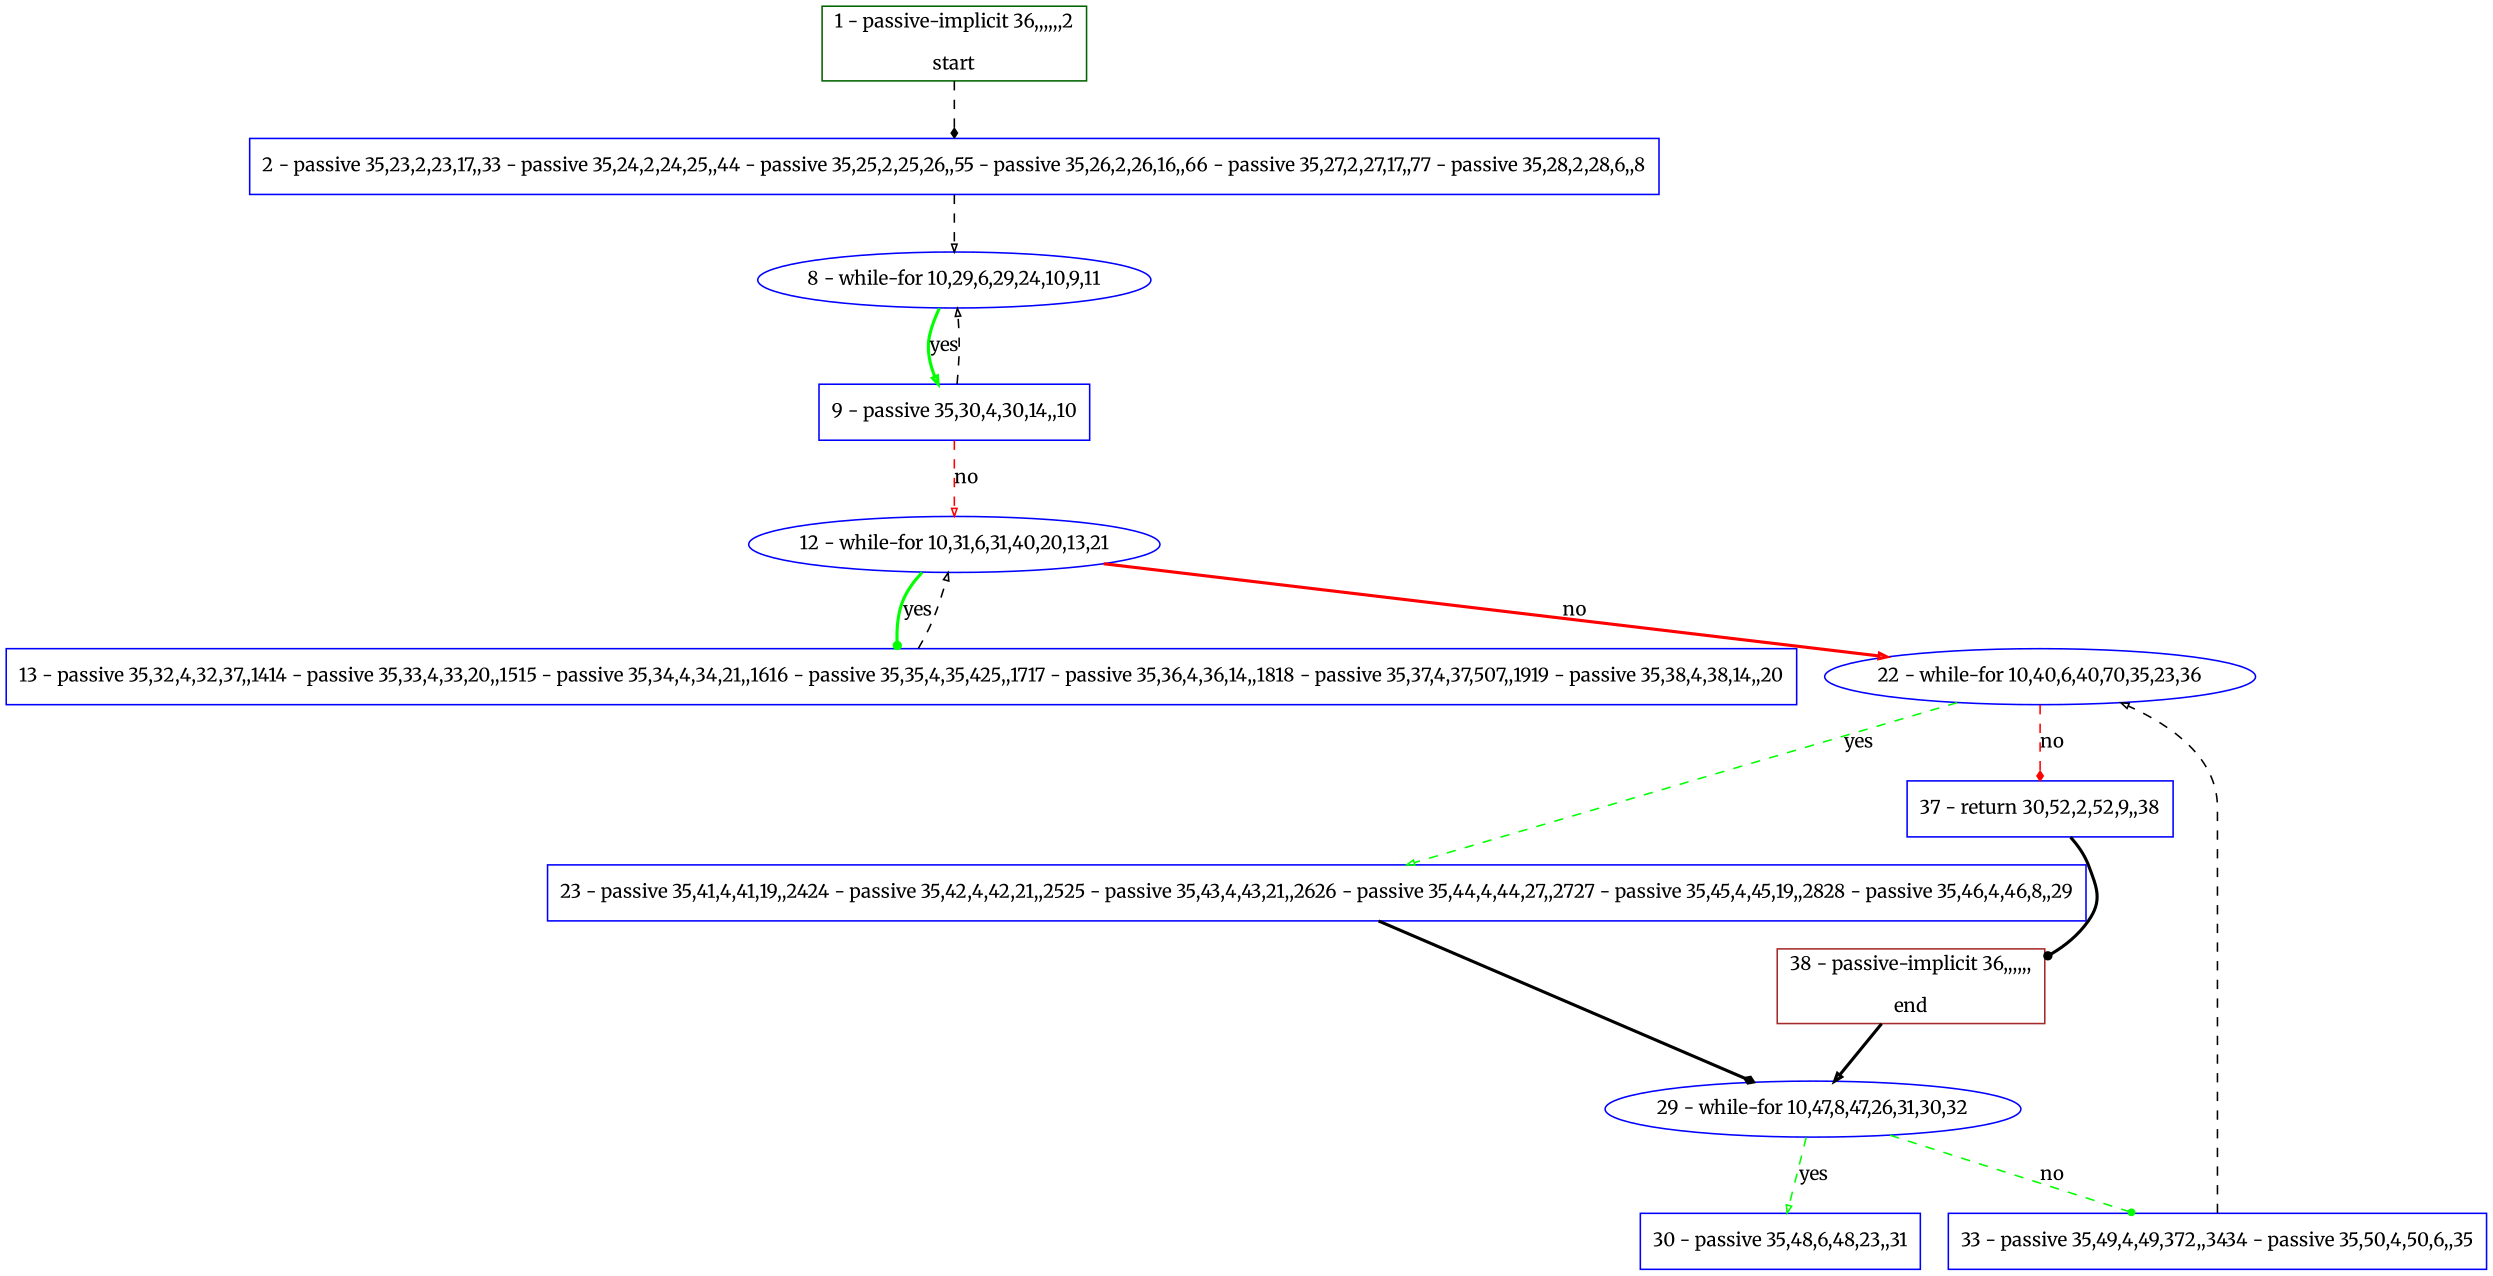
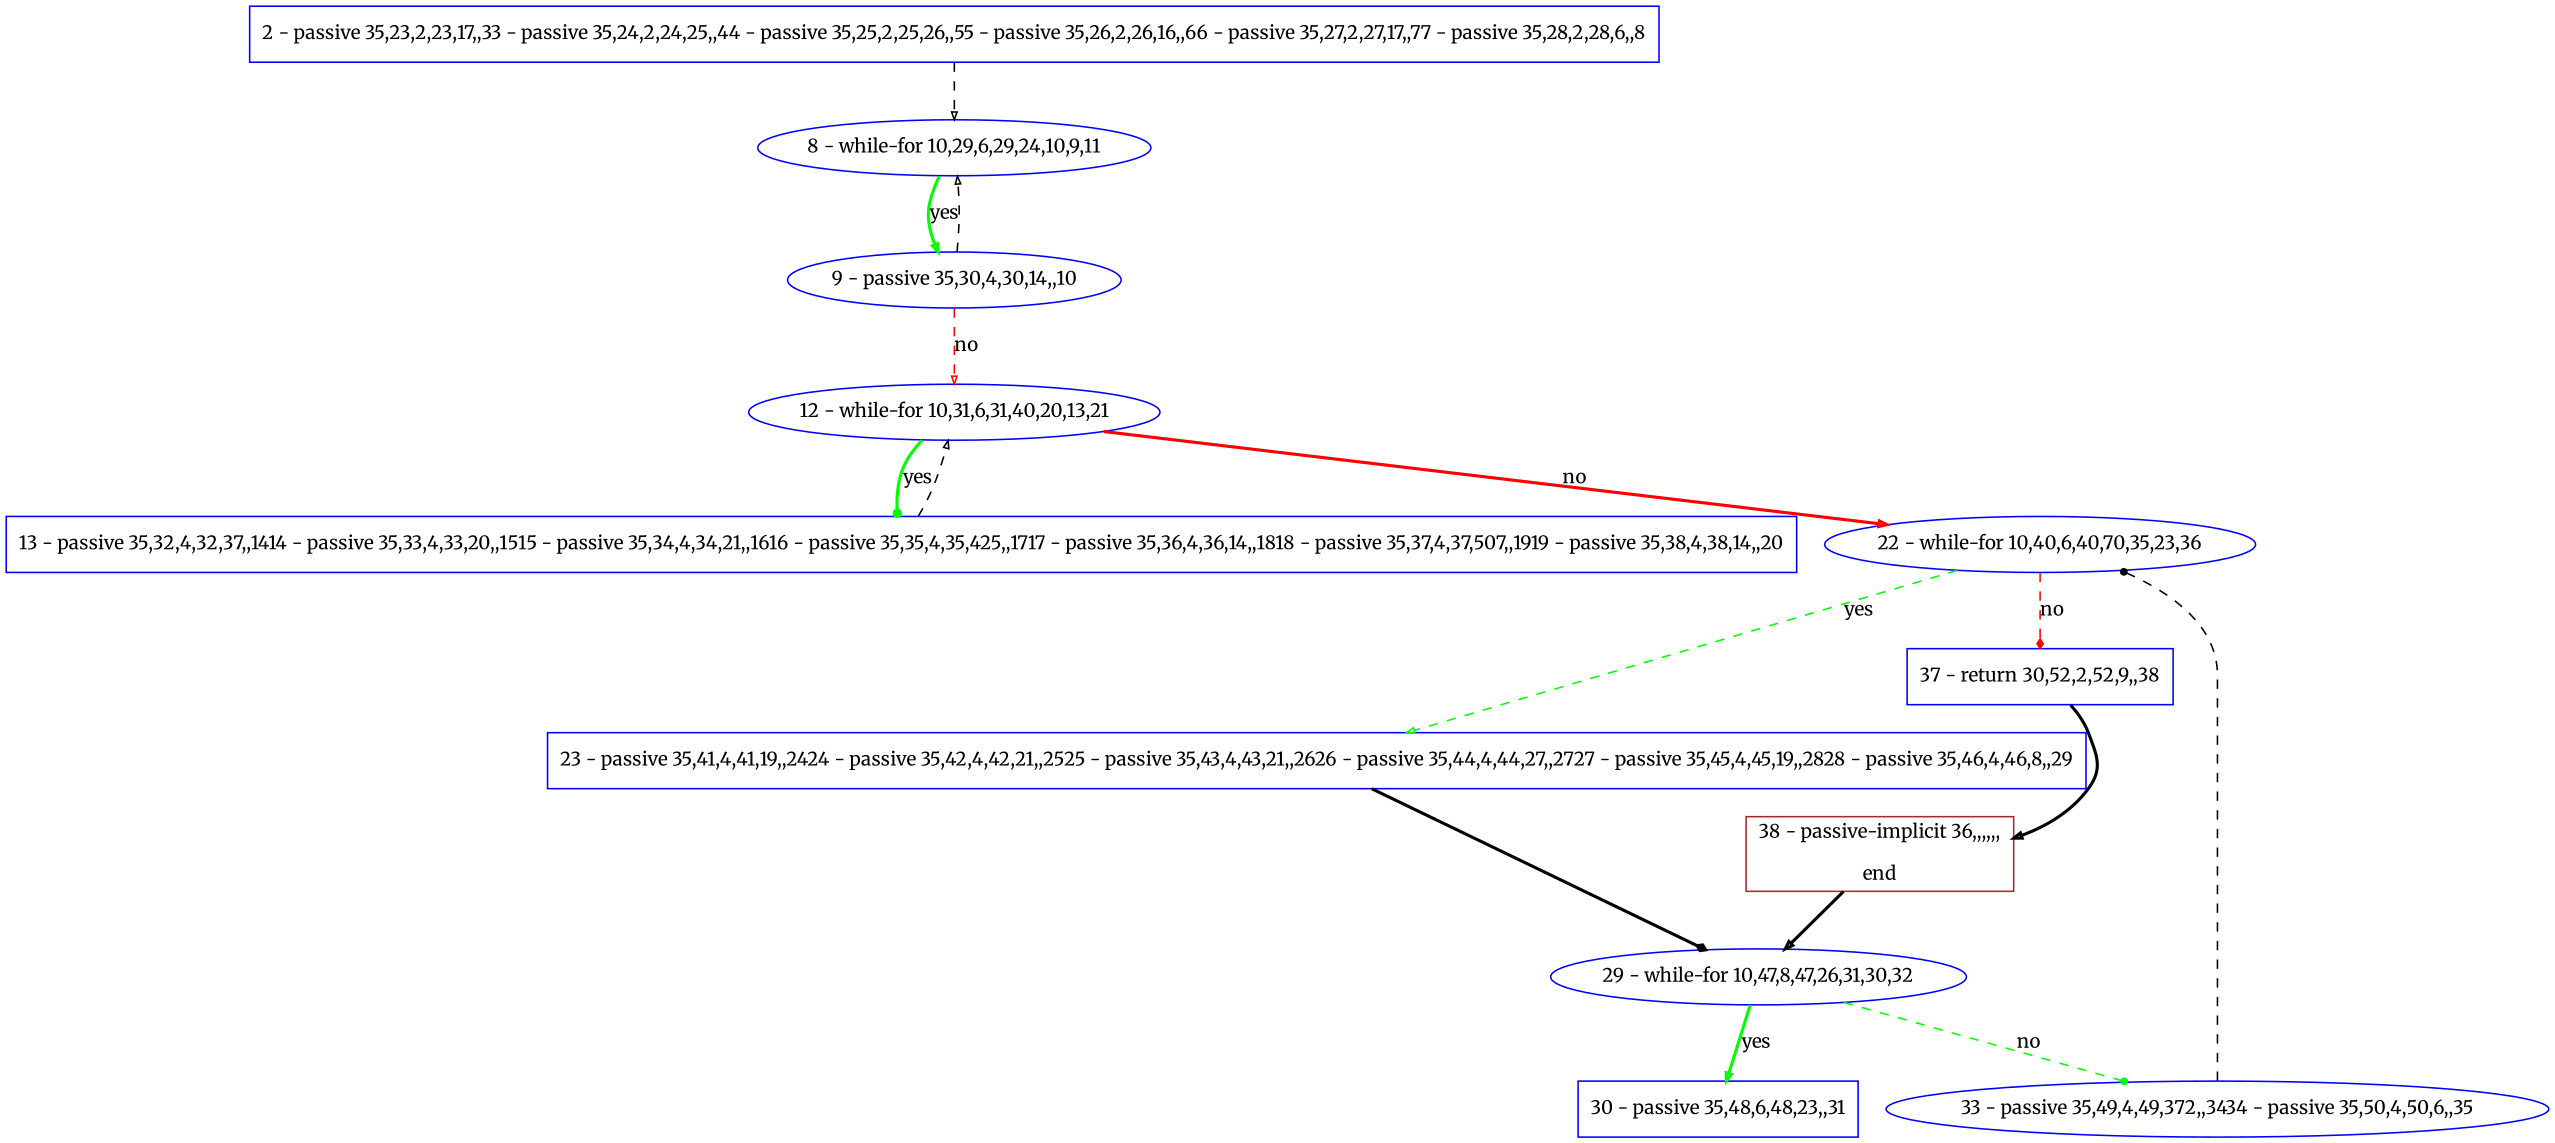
  digraph {
    bgcolor=white
    compound=true
    fillcolor="#FFFFCC"
    fontname=Merriweather
    fontsize=12
    pack=true
    packmode=clust
    style="rounded,filled"
    node [color="#0000ff" compound=true fillcolor="#ffffff" fixedsize=false fontname=Merriweather fontsize=12 node_initialized=no shape=box style=filled]
    edge [arrowhead=onormal arrowsize=0.5 arrowtail=none color="#000000" compound=true dir=forward fontcolor=black fontname=Merriweather fontsize=12 style=dashed]
    n1 [label="2 - passive 35,23,2,23,17,,33 - passive 35,24,2,24,25,,44 - passive 35,25,2,25,26,,55 - passive 35,26,2,26,16,,66 - passive 35,27,2,27,17,,77 - passive 35,28,2,28,6,,8"]
    n2 [label="8 - while-for 10,29,6,29,24,10,9,11" shape=oval]
-   n3 [label="9 - passive 35,30,4,30,14,,10"]
-   n4 [color="#006400" label="1 - passive-implicit 36,,,,,,2\n\nstart"]
+   n3 [label="9 - passive 35,30,4,30,14,,10" shape=ellipse]
    n5 [label="12 - while-for 10,31,6,31,40,20,13,21" shape=oval]
    n6 [label="13 - passive 35,32,4,32,37,,1414 - passive 35,33,4,33,20,,1515 - passive 35,34,4,34,21,,1616 - passive 35,35,4,35,425,,1717 - passive 35,36,4,36,14,,1818 - passive 35,37,4,37,507,,1919 - passive 35,38,4,38,14,,20"]
    n7 [label="22 - while-for 10,40,6,40,70,35,23,36" shape=oval]
    n8 [label="23 - passive 35,41,4,41,19,,2424 - passive 35,42,4,42,21,,2525 - passive 35,43,4,43,21,,2626 - passive 35,44,4,44,27,,2727 - passive 35,45,4,45,19,,2828 - passive 35,46,4,46,8,,29"]
    n9 [label="37 - return 30,52,2,52,9,,38"]
    n10 [label="29 - while-for 10,47,8,47,26,31,30,32" shape=oval]
    n11 [color="#a52a2a" label="38 - passive-implicit 36,,,,,,\n\nend"]
    n12 [label="30 - passive 35,48,6,48,23,,31"]
-   n13 [label="33 - passive 35,49,4,49,372,,3434 - passive 35,50,4,50,6,,35"]
+   n13 [label="33 - passive 35,49,4,49,372,,3434 - passive 35,50,4,50,6,,35" shape=ellipse]
    n1 -> n2
    n2 -> n3 [color="#00ff00" label=yes style=bold]
    n3 -> n2
    n3 -> n5 [color="#ff0000" label=no]
-   n4 -> n1 [arrowhead=diamond]
    n5 -> n6 [arrowhead=dot color="#00ff00" label=yes style=bold]
    n5 -> n7 [color="#ff0000" label=no style=bold]
    n6 -> n5
    n7 -> n8 [color="#00ff00" label=yes]
    n7 -> n9 [arrowhead=diamond color="#ff0000" label=no]
    n8 -> n10 [arrowhead=diamond style=bold]
-   n9 -> n11 [arrowhead=dot style=bold]
-   n10 -> n12 [color="#00ff00" label=yes]
+   n9 -> n11 [style=bold]
+   n10 -> n12 [color="#00ff00" label=yes style=bold]
    n10 -> n13 [arrowhead=dot color="#00ff00" label=no]
    n11 -> n10 [style=bold]
-   n13 -> n7
+   n13 -> n7 [arrowhead=dot]
  }
